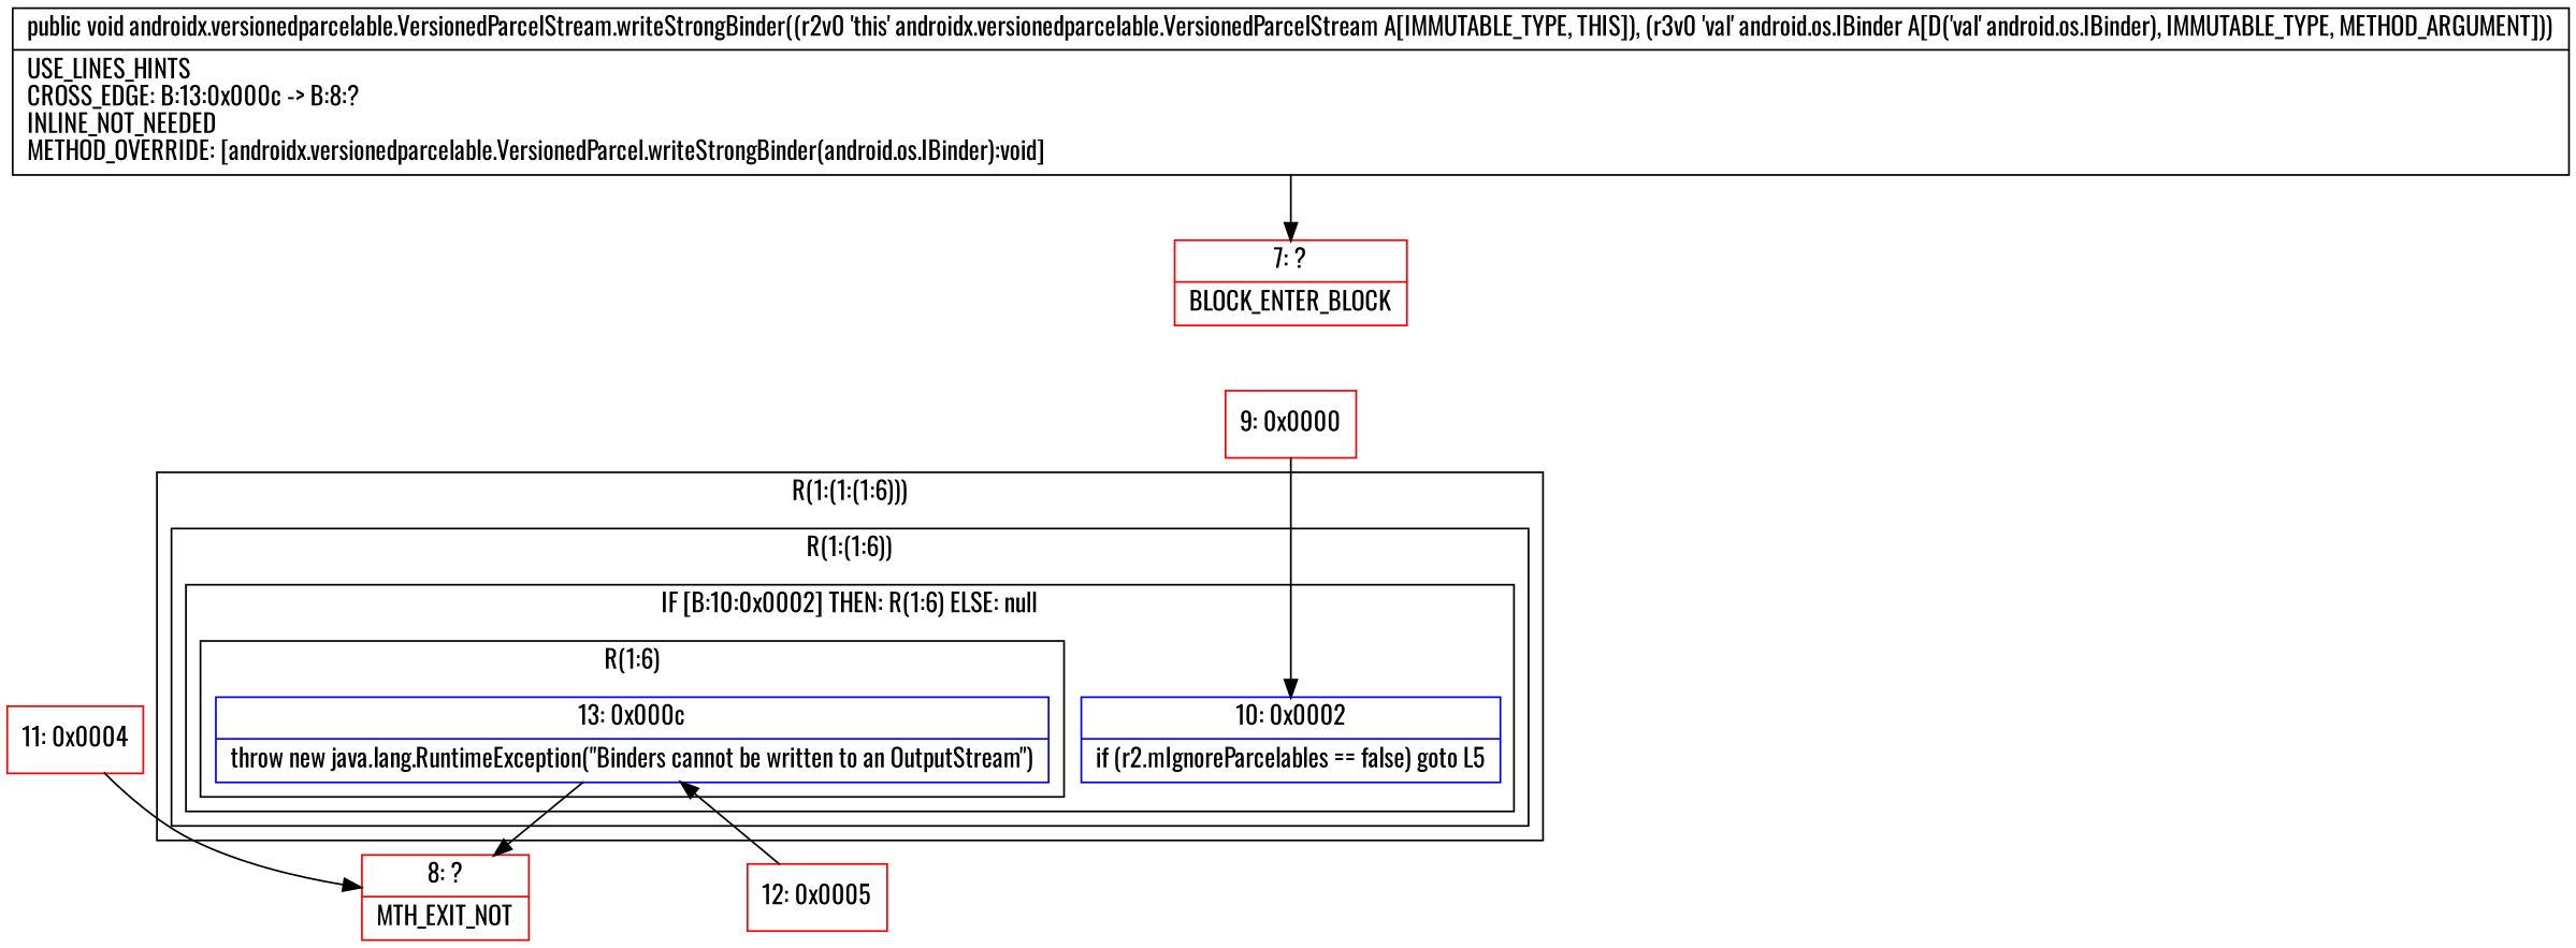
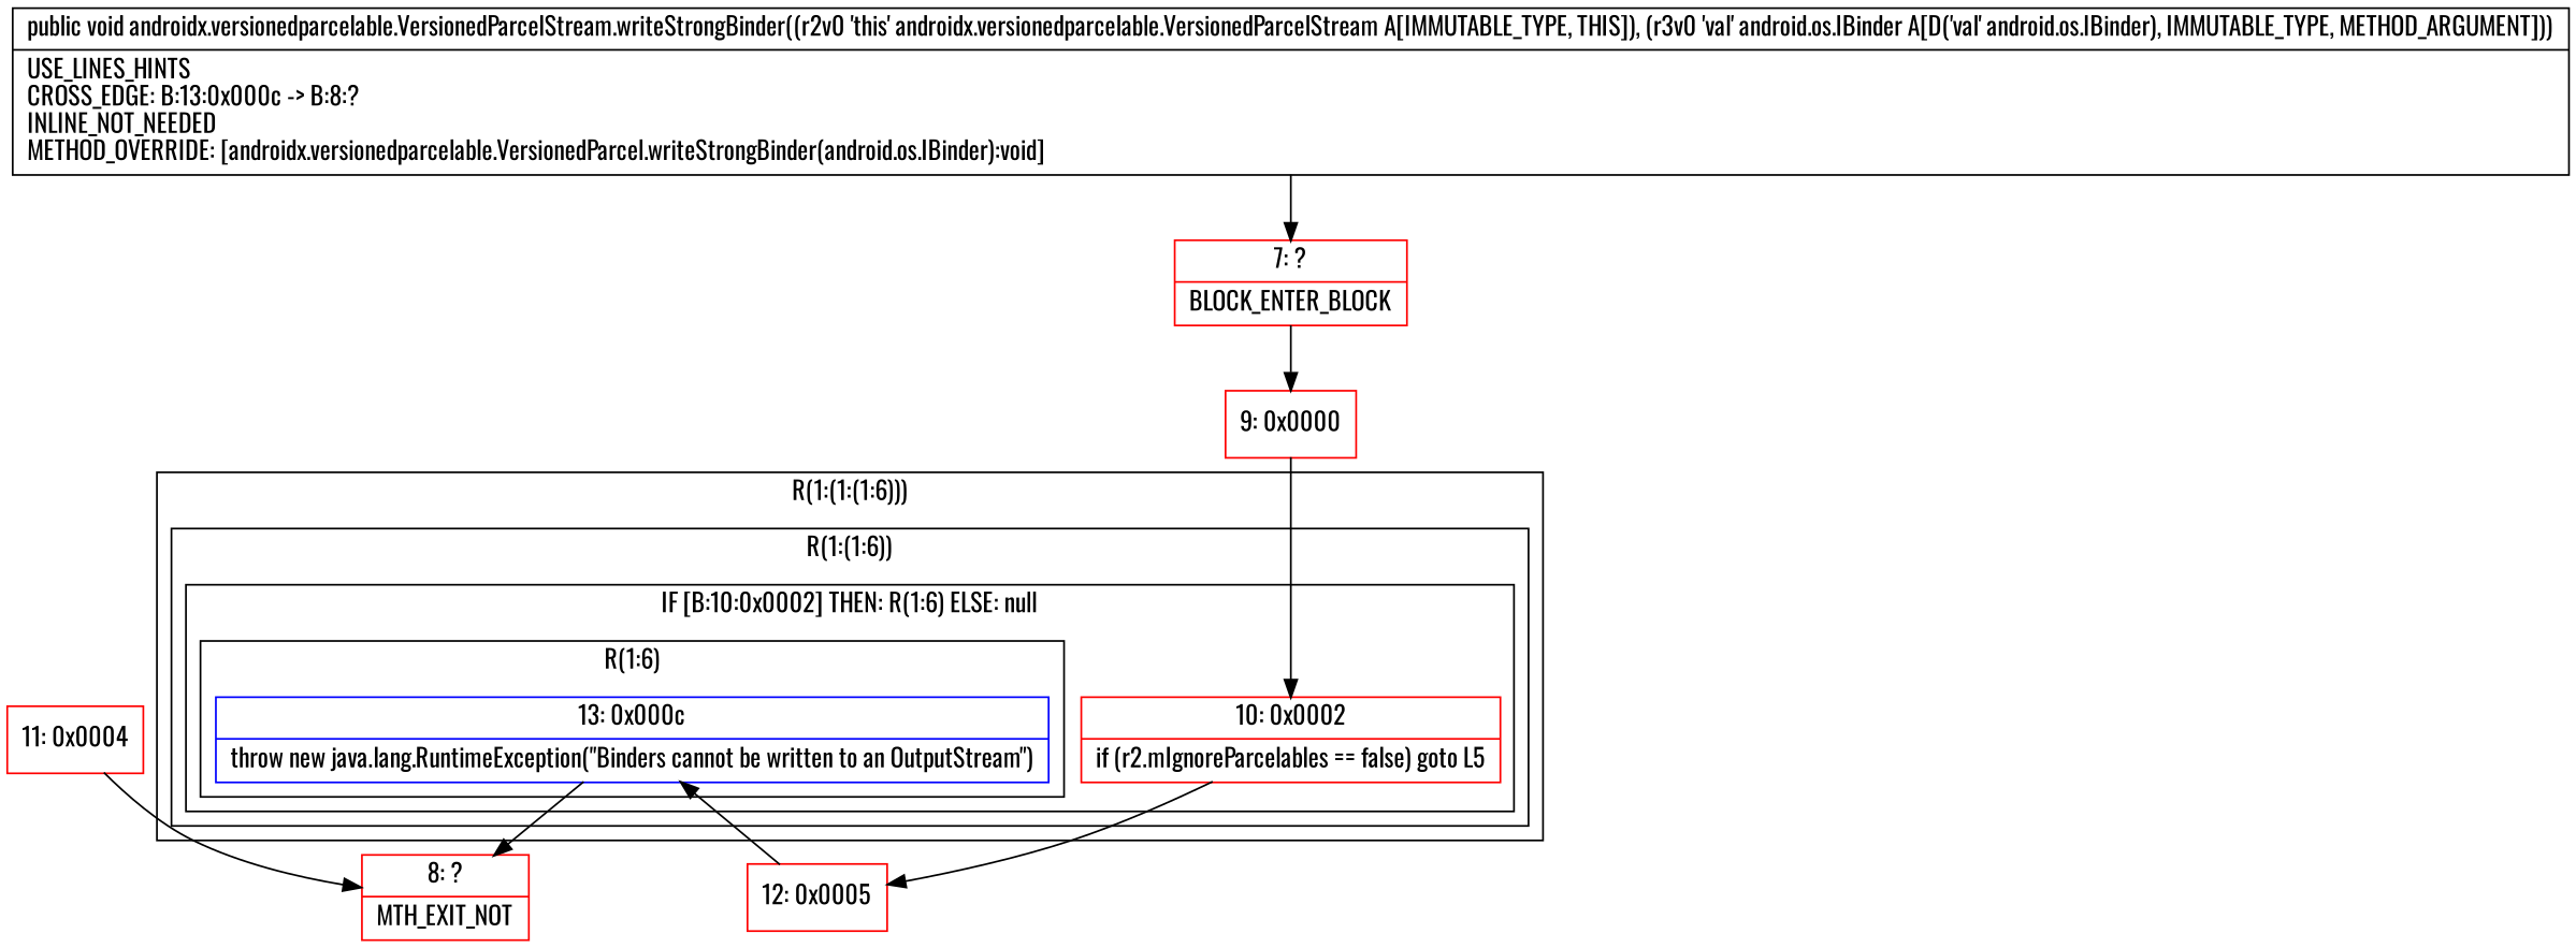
  digraph {
    fontname=Oswald
    node [color=red fontname=Oswald shape=record]
    edge [fontname=Oswald]
    n1 [color=blue label="{13\:\ 0x000c|throw new java.lang.RuntimeException(\"Binders cannot be written to an OutputStream\")\l}"]
-   n2 [color=blue label="{10\:\ 0x0002|if (r2.mIgnoreParcelables == false) goto L5\l}"]
+   n2 [label="{10\:\ 0x0002|if (r2.mIgnoreParcelables == false) goto L5\l}"]
    n3 [label="{8\:\ ?|MTH_EXIT_NOT\l}"]
    n4 [label="{12\:\ 0x0005}"]
    n5 [label="{11\:\ 0x0004}"]
    n6 [label="{7\:\ ?|BLOCK_ENTER_BLOCK\l}"]
    n7 [label="{9\:\ 0x0000}"]
    n8 [label="{public void androidx.versionedparcelable.VersionedParcelStream.writeStrongBinder((r2v0 'this' androidx.versionedparcelable.VersionedParcelStream A[IMMUTABLE_TYPE, THIS]), (r3v0 'val' android.os.IBinder A[D('val' android.os.IBinder), IMMUTABLE_TYPE, METHOD_ARGUMENT]))  | USE_LINES_HINTS\lCROSS_EDGE: B:13:0x000c \-\> B:8:?\lINLINE_NOT_NEEDED\lMETHOD_OVERRIDE: [androidx.versionedparcelable.VersionedParcel.writeStrongBinder(android.os.IBinder):void]\l}" color=""]
    subgraph cluster_1 {
      label="R(1:(1:(1:6)))"
      subgraph cluster_2 {
        label="R(1:(1:6))"
        subgraph cluster_3 {
          label="IF [B:10:0x0002] THEN: R(1:6) ELSE: null"
          n2
          subgraph cluster_4 {
            label="R(1:6)"
            n1
          }
        }
      }
    }
    n1 -> n3
+   n2 -> n4
    n4 -> n1
    n5 -> n3
+   n6 -> n7
    n7 -> n2
    n8 -> n6
  }
